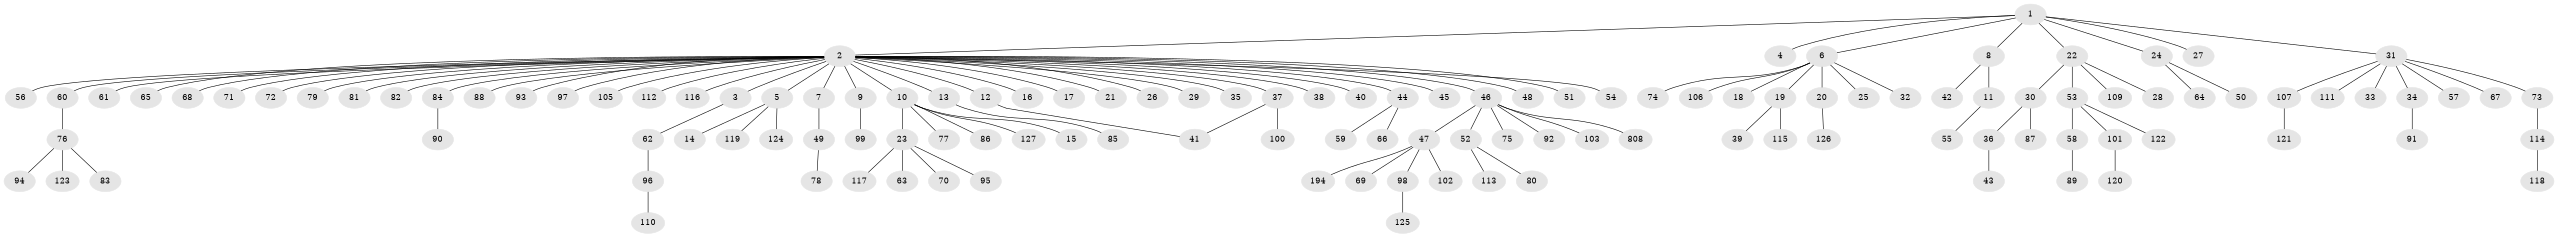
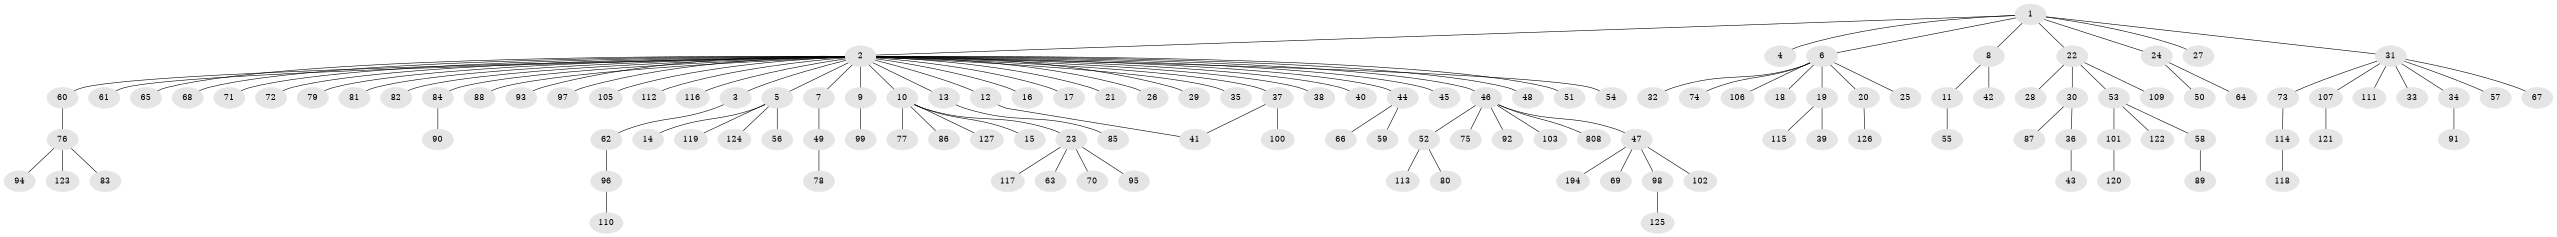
  graph {
    node [color=gray90 style=filled]
    1
    2
    4
    6
    8
    22
    24
    27
    31
    3
    5
    7
    9
    10
    12
    13
    16
    17
    21
    26
    29
    35
    37
    38
    40
    44
    45
    46
    48
    51
    54
    56
    60
    61
    65
    68
    71
    72
    79
    81
    82
    84
    88
    93
    97
    105
    112
    116
    18
    19
    20
    25
    32
    74
    106
    11
    42
    28
    30
    53
    109
    50
    64
    33
    34
    57
    67
    73
    107
    111
    62
    14
    119
    124
    49
    99
    15
    23
    77
    86
    127
    41
    85
    100
    59
    66
    47
    52
    75
    92
    103
    n92 [label=808]
    76
    90
    96
    39
    115
    126
    78
    55
    63
    70
    95
    117
    36
    87
    58
    101
    122
    43
    91
    114
    121
    69
    98
    102
    n117 [label=194]
    80
    113
    125
    89
    120
    83
    94
    123
    110
    118
    1 -- 2
    1 -- 4
    1 -- 6
    1 -- 8
    1 -- 22
    1 -- 24
    1 -- 27
    1 -- 31
    2 -- 3
    2 -- 5
    2 -- 7
    2 -- 9
    2 -- 10
    2 -- 12
    2 -- 13
    2 -- 16
    2 -- 17
    2 -- 21
    2 -- 26
    2 -- 29
    2 -- 35
    2 -- 37
    2 -- 38
    2 -- 40
    2 -- 44
    2 -- 45
    2 -- 46
    2 -- 48
    2 -- 51
    2 -- 54
-   2 -- 56
+   5 -- 56
    2 -- 60
    2 -- 61
    2 -- 65
    2 -- 68
    2 -- 71
    2 -- 72
    2 -- 79
    2 -- 81
    2 -- 82
    2 -- 84
    2 -- 88
    2 -- 93
    2 -- 97
    2 -- 105
    2 -- 112
    2 -- 116
    6 -- 18
    6 -- 19
    6 -- 20
    6 -- 25
    6 -- 32
    6 -- 74
    6 -- 106
    8 -- 11
    8 -- 42
    22 -- 28
    22 -- 30
    22 -- 53
    22 -- 109
    24 -- 50
    24 -- 64
    31 -- 33
    31 -- 34
    31 -- 57
    31 -- 67
    31 -- 73
    31 -- 107
    31 -- 111
    3 -- 62
    5 -- 14
    5 -- 119
    5 -- 124
    7 -- 49
    9 -- 99
    10 -- 15
    10 -- 23
    10 -- 77
    10 -- 86
    10 -- 127
    12 -- 41
    13 -- 85
    37 -- 41
    37 -- 100
    44 -- 59
    44 -- 66
    46 -- 47
    46 -- 52
    46 -- 75
    46 -- 92
    46 -- 103
    46 -- n92
    60 -- 76
    84 -- 90
    19 -- 39
    19 -- 115
    20 -- 126
    11 -- 55
    30 -- 36
    30 -- 87
    53 -- 58
    53 -- 101
    53 -- 122
    34 -- 91
    73 -- 114
    107 -- 121
    62 -- 96
    49 -- 78
    23 -- 63
    23 -- 70
    23 -- 95
    23 -- 117
    47 -- 69
    47 -- 98
    47 -- 102
    47 -- n117
    52 -- 80
    52 -- 113
    76 -- 83
    76 -- 94
    76 -- 123
    96 -- 110
    36 -- 43
    58 -- 89
    101 -- 120
    114 -- 118
    98 -- 125
  }
